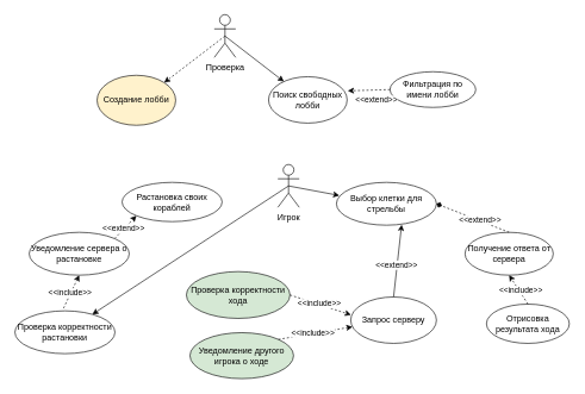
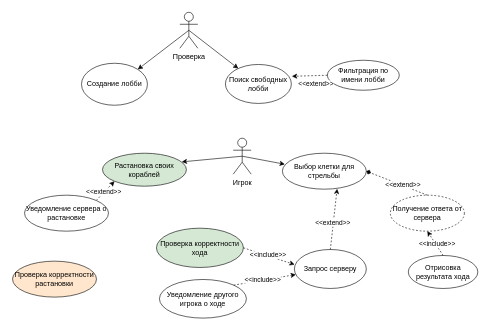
  <mxCell id="0" />
  <mxCell id="1" parent="0" />
  <mxCell id="2" style="rounded=0;orthogonalLoop=1;jettySize=auto;html=1;exitX=0.5;exitY=0.5;exitDx=0;exitDy=0;exitPerimeter=0;" parent="1" source="3" target="4" edge="1"><mxGeometry relative="1" as="geometry" /></mxCell>
  <mxCell id="3" value="Проверка" style="shape=umlActor;verticalLabelPosition=bottom;verticalAlign=top;html=1;outlineConnect=0;" parent="1" vertex="1"><mxGeometry x="299" y="20" width="30" height="60" as="geometry" /></mxCell>
  <mxCell id="4" value="Поиск свободных лобби" style="ellipse;whiteSpace=wrap;html=1;" parent="1" vertex="1"><mxGeometry x="375" y="107" width="110" height="65" as="geometry" /></mxCell>
  <mxCell id="5" value="Фильтрация по имени лобби" style="ellipse;whiteSpace=wrap;html=1;" parent="1" vertex="1"><mxGeometry x="545" y="100" width="120" height="50" as="geometry" /></mxCell>
  <mxCell id="6" style="rounded=0;orthogonalLoop=1;jettySize=auto;html=1;exitX=0;exitY=0.5;exitDx=0;exitDy=0;entryX=1.008;entryY=0.304;entryDx=0;entryDy=0;entryPerimeter=0;dashed=1;" parent="1" source="5" target="4" edge="1"><mxGeometry relative="1" as="geometry" /></mxCell>
  <mxCell id="7" value="&amp;lt;&amp;lt;extend&amp;gt;&amp;gt;" style="edgeLabel;html=1;align=center;verticalAlign=middle;resizable=0;points=[];" parent="6" vertex="1" connectable="0"><mxGeometry x="-0.011" y="-1" relative="1" as="geometry"><mxPoint x="10" y="15" as="offset" /></mxGeometry></mxCell>
  <mxCell id="8" value="Игрок" style="shape=umlActor;verticalLabelPosition=bottom;verticalAlign=top;html=1;outlineConnect=0;" parent="1" vertex="1"><mxGeometry x="388" y="230" width="30" height="60" as="geometry" /></mxCell>
  <mxCell id="9" value="Выбор клетки для стрельбы" style="ellipse;whiteSpace=wrap;html=1;" parent="1" vertex="1"><mxGeometry x="470" y="255" width="140" height="60" as="geometry" /></mxCell>
- <mxCell id="10" value="Получение ответа от сервера" style="ellipse;whiteSpace=wrap;html=1;" parent="1" vertex="1"><mxGeometry x="650" y="325" width="123.5" height="60" as="geometry" /></mxCell>
+ <mxCell id="10" value="Получение ответа от сервера" style="ellipse;whiteSpace=wrap;html=1;dashed=1;" parent="1" vertex="1"><mxGeometry x="650" y="325" width="123.5" height="60" as="geometry" /></mxCell>
  <mxCell id="11" value="Запрос серверу" style="ellipse;whiteSpace=wrap;html=1;" parent="1" vertex="1"><mxGeometry x="490" y="415.58" width="120" height="65" as="geometry" /></mxCell>
  <mxCell id="12" value="Отрисовка результата хода" style="ellipse;whiteSpace=wrap;html=1;" parent="1" vertex="1"><mxGeometry x="680" y="425.58" width="116" height="55" as="geometry" /></mxCell>
  <mxCell id="13" style="rounded=0;orthogonalLoop=1;jettySize=auto;html=1;exitX=0.5;exitY=0.5;exitDx=0;exitDy=0;exitPerimeter=0;entryX=0.029;entryY=0.307;entryDx=0;entryDy=0;entryPerimeter=0;" parent="1" source="8" target="9" edge="1"><mxGeometry relative="1" as="geometry" /></mxCell>
  <mxCell id="14" style="rounded=0;orthogonalLoop=1;jettySize=auto;html=1;exitX=0.5;exitY=0;exitDx=0;exitDy=0;entryX=1;entryY=0.5;entryDx=0;entryDy=0;dashed=1;endArrow=diamond;" parent="1" source="10" target="9" edge="1"><mxGeometry relative="1" as="geometry" /></mxCell>
  <mxCell id="15" value="&amp;lt;&amp;lt;extend&amp;gt;&amp;gt;" style="edgeLabel;html=1;align=center;verticalAlign=middle;resizable=0;points=[];" parent="14" vertex="1" connectable="0"><mxGeometry x="-0.17" y="-1" relative="1" as="geometry"><mxPoint as="offset" /></mxGeometry></mxCell>
- <mxCell id="16" style="rounded=0;orthogonalLoop=1;jettySize=auto;html=1;exitX=0.5;exitY=0;exitDx=0;exitDy=0;entryX=0.652;entryY=0.989;entryDx=0;entryDy=0;entryPerimeter=0;dashed=0;" parent="1" source="11" target="9" edge="1"><mxGeometry relative="1" as="geometry" /></mxCell>
+ <mxCell id="16" style="rounded=0;orthogonalLoop=1;jettySize=auto;html=1;exitX=0.5;exitY=0;exitDx=0;exitDy=0;entryX=0.652;entryY=0.989;entryDx=0;entryDy=0;entryPerimeter=0;dashed=1;" parent="1" source="11" target="9" edge="1"><mxGeometry relative="1" as="geometry" /></mxCell>
  <mxCell id="17" value="&amp;lt;&amp;lt;extend&amp;gt;&amp;gt;" style="edgeLabel;html=1;align=center;verticalAlign=middle;resizable=0;points=[];" parent="16" vertex="1" connectable="0"><mxGeometry x="-0.107" y="1" relative="1" as="geometry"><mxPoint as="offset" /></mxGeometry></mxCell>
  <mxCell id="18" style="rounded=0;orthogonalLoop=1;jettySize=auto;html=1;entryX=0.5;entryY=1;entryDx=0;entryDy=0;dashed=1;exitX=0.5;exitY=0;exitDx=0;exitDy=0;" parent="1" source="12" target="10" edge="1"><mxGeometry relative="1" as="geometry"><mxPoint x="720" y="465" as="sourcePoint" /></mxGeometry></mxCell>
  <mxCell id="19" value="&amp;lt;&amp;lt;include&amp;gt;&amp;gt;" style="edgeLabel;html=1;align=center;verticalAlign=middle;resizable=0;points=[];" parent="18" vertex="1" connectable="0"><mxGeometry x="-0.095" y="-2" relative="1" as="geometry"><mxPoint as="offset" /></mxGeometry></mxCell>
  <mxCell id="20" style="rounded=0;orthogonalLoop=1;jettySize=auto;html=1;exitX=1;exitY=0;exitDx=0;exitDy=0;entryX=0;entryY=1;entryDx=0;entryDy=0;dashed=1;" parent="1" source="32" target="25" edge="1"><mxGeometry relative="1" as="geometry" /></mxCell>
  <mxCell id="21" value="&amp;lt;&amp;lt;extend&amp;gt;&amp;gt;" style="edgeLabel;html=1;align=center;verticalAlign=middle;resizable=0;points=[];" parent="20" vertex="1" connectable="0"><mxGeometry x="-0.193" y="1" relative="1" as="geometry"><mxPoint y="-1" as="offset" /></mxGeometry></mxCell>
  <mxCell id="22" value="Проверка корректности хода" style="ellipse;whiteSpace=wrap;html=1;fillColor=#d5e8d4;" parent="1" vertex="1"><mxGeometry x="260" y="380" width="145" height="65.58" as="geometry" /></mxCell>
  <mxCell id="23" style="rounded=0;orthogonalLoop=1;jettySize=auto;html=1;exitX=1;exitY=0.5;exitDx=0;exitDy=0;entryX=0.003;entryY=0.387;entryDx=0;entryDy=0;entryPerimeter=0;dashed=1;" parent="1" source="22" target="11" edge="1"><mxGeometry relative="1" as="geometry" /></mxCell>
  <mxCell id="24" value="&amp;lt;&amp;lt;include&amp;gt;&amp;gt;" style="edgeLabel;html=1;align=center;verticalAlign=middle;resizable=0;points=[];" parent="23" vertex="1" connectable="0"><mxGeometry x="-0.071" y="2" relative="1" as="geometry"><mxPoint y="1" as="offset" /></mxGeometry></mxCell>
- <mxCell id="25" value="Растановка своих кораблей" style="ellipse;whiteSpace=wrap;html=1;" parent="1" vertex="1"><mxGeometry x="170" y="255" width="140" height="55" as="geometry" /></mxCell>
- <mxCell id="26" value="Проверка корректности растановки" style="ellipse;whiteSpace=wrap;html=1;" parent="1" vertex="1"><mxGeometry x="20" y="435" width="140" height="60" as="geometry" /></mxCell>
- <mxCell id="27" style="rounded=0;orthogonalLoop=1;jettySize=auto;html=1;exitX=0.5;exitY=0.5;exitDx=0;exitDy=0;exitPerimeter=0;" parent="1" source="8" target="26" edge="1"><mxGeometry relative="1" as="geometry" /></mxCell>
- <mxCell id="28" value="Создание лобби" style="ellipse;whiteSpace=wrap;html=1;fillColor=#fff2cc;" vertex="1" parent="1"><mxGeometry x="135" y="105" width="110" height="70" as="geometry" /></mxCell>
- <mxCell id="29" style="rounded=0;orthogonalLoop=1;jettySize=auto;html=1;exitX=0.5;exitY=0.5;exitDx=0;exitDy=0;exitPerimeter=0;entryX=1;entryY=0;entryDx=0;entryDy=0;dashed=1;" edge="1" parent="1" source="3" target="28"><mxGeometry relative="1" as="geometry"><mxPoint x="324" y="60" as="sourcePoint" /><mxPoint x="419" y="111" as="targetPoint" /></mxGeometry></mxCell>
- <mxCell id="30" style="rounded=0;orthogonalLoop=1;jettySize=auto;html=1;exitX=0.486;exitY=-0.061;exitDx=0;exitDy=0;entryX=0.5;entryY=1;entryDx=0;entryDy=0;dashed=1;exitPerimeter=0;" edge="1" parent="1" source="26" target="32"><mxGeometry relative="1" as="geometry"><mxPoint x="250" y="375" as="sourcePoint" /><mxPoint x="340" y="400" as="targetPoint" /></mxGeometry></mxCell>
- <mxCell id="31" value="&amp;lt;&amp;lt;include&amp;gt;&amp;gt;" style="edgeLabel;html=1;align=center;verticalAlign=middle;resizable=0;points=[];" vertex="1" connectable="0" parent="30"><mxGeometry x="-0.071" y="2" relative="1" as="geometry"><mxPoint y="1" as="offset" /></mxGeometry></mxCell>
+ <mxCell id="25" value="Растановка своих кораблей" style="ellipse;whiteSpace=wrap;html=1;fillColor=#d5e8d4;" parent="1" vertex="1"><mxGeometry x="170" y="255" width="140" height="55" as="geometry" /></mxCell>
+ <mxCell id="26" value="Проверка корректности растановки" style="ellipse;whiteSpace=wrap;html=1;fillColor=#ffe6cc;" parent="1" vertex="1"><mxGeometry x="20" y="435" width="140" height="60" as="geometry" /></mxCell>
+ <mxCell id="27" style="rounded=0;orthogonalLoop=1;jettySize=auto;html=1;exitX=0.5;exitY=0.5;exitDx=0;exitDy=0;exitPerimeter=0;entryX=0.945;entryY=0.263;entryDx=0;entryDy=0;entryPerimeter=0;" parent="1" source="8" target="25" edge="1"><mxGeometry relative="1" as="geometry" /></mxCell>
+ <mxCell id="28" value="Создание лобби" style="ellipse;whiteSpace=wrap;html=1;" vertex="1" parent="1"><mxGeometry x="135" y="105" width="110" height="70" as="geometry" /></mxCell>
+ <mxCell id="29" style="rounded=0;orthogonalLoop=1;jettySize=auto;html=1;exitX=0.5;exitY=0.5;exitDx=0;exitDy=0;exitPerimeter=0;entryX=1;entryY=0;entryDx=0;entryDy=0;" edge="1" parent="1" source="3" target="28"><mxGeometry relative="1" as="geometry"><mxPoint x="324" y="60" as="sourcePoint" /><mxPoint x="419" y="111" as="targetPoint" /></mxGeometry></mxCell>
  <mxCell id="32" value="Уведомление сервера о растановке" style="ellipse;whiteSpace=wrap;html=1;" vertex="1" parent="1"><mxGeometry x="40" y="325" width="140" height="60" as="geometry" /></mxCell>
- <mxCell id="33" value="Уведомление другого игрока о ходе" style="ellipse;whiteSpace=wrap;html=1;fillColor=#d5e8d4;" vertex="1" parent="1"><mxGeometry x="265" y="465.58" width="145" height="64.42" as="geometry" /></mxCell>
+ <mxCell id="33" value="Уведомление другого игрока о ходе" style="ellipse;whiteSpace=wrap;html=1;" vertex="1" parent="1"><mxGeometry x="265" y="465.58" width="145" height="64.42" as="geometry" /></mxCell>
  <mxCell id="34" style="rounded=0;orthogonalLoop=1;jettySize=auto;html=1;exitX=1;exitY=0;exitDx=0;exitDy=0;dashed=1;" edge="1" parent="1" source="33" target="11"><mxGeometry relative="1" as="geometry"><mxPoint x="410" y="430.58" as="sourcePoint" /><mxPoint x="500" y="450.58" as="targetPoint" /></mxGeometry></mxCell>
  <mxCell id="35" value="&amp;lt;&amp;lt;include&amp;gt;&amp;gt;" style="edgeLabel;html=1;align=center;verticalAlign=middle;resizable=0;points=[];" vertex="1" connectable="0" parent="34"><mxGeometry x="-0.071" y="2" relative="1" as="geometry"><mxPoint y="1" as="offset" /></mxGeometry></mxCell>
